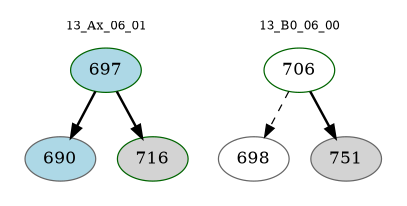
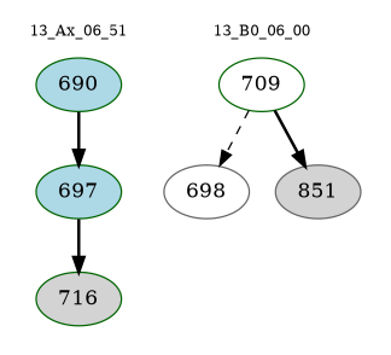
  digraph {
    fontname="DejaVu Serif"
    node [color=darkgreen fillcolor=lightblue fontname="DejaVu Serif" style=filled]
    edge [color=black fontname="DejaVu Serif" style=bold]
    n1 [label=697]
-   n2 [color=gray40 label=690]
+   n2 [label=690]
    n3 [fillcolor=lightgrey label=716]
-   n4 [fillcolor=white label=706]
+   n4 [fillcolor=white label=709]
    n5 [color=gray40 fillcolor=white label=698]
-   n6 [color=gray40 fillcolor=lightgrey label=751]
+   n6 [color=gray40 fillcolor=lightgrey label=851]
    subgraph cluster_1 {
      color=white
      fontsize=10
-     label="13_Ax_06_01"
+     label="13_Ax_06_51"
      n1
      n2
      n3
    }
    subgraph cluster_2 {
      color=white
      fontsize=10
      label="13_B0_06_00"
      n4
      n5
      n6
    }
-   n1 -> n2
+   n2 -> n1
    n1 -> n3
    n4 -> n5 [style=dashed]
    n4 -> n6
  }
